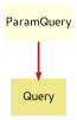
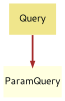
  digraph {
    rankdir=TB
    node [fontcolor="#010509FF" fontname="Segoe UI" fontsize=11 margin=0.01 shape=none style=filled]
    n1 [label=Query fillcolor=khaki]
    n2 [label=ParamQuery fillcolor=lightyellow]
-   n2 -> n1 [arrowsize=0.5 color=brown style=bold]
+   n1 -> n2 [arrowsize=0.5 color=brown style=bold]
  }
